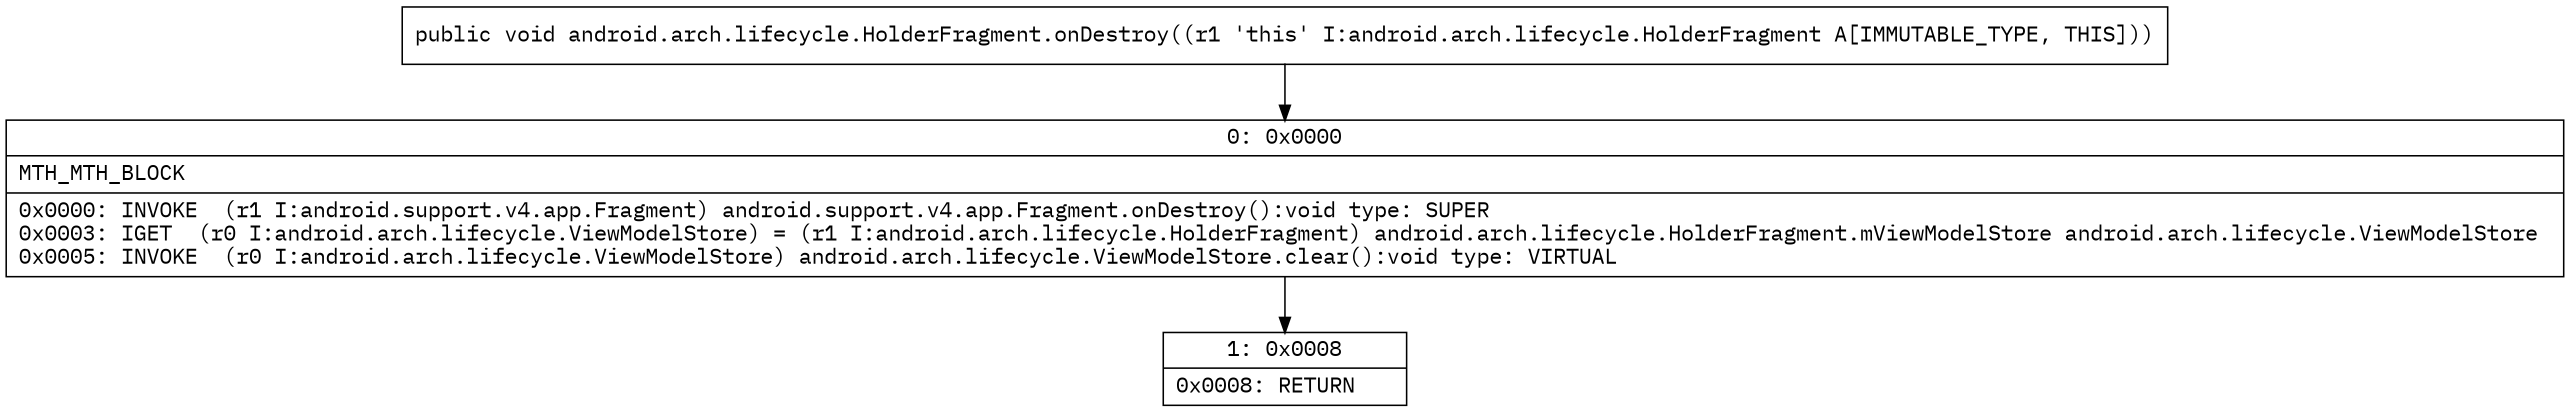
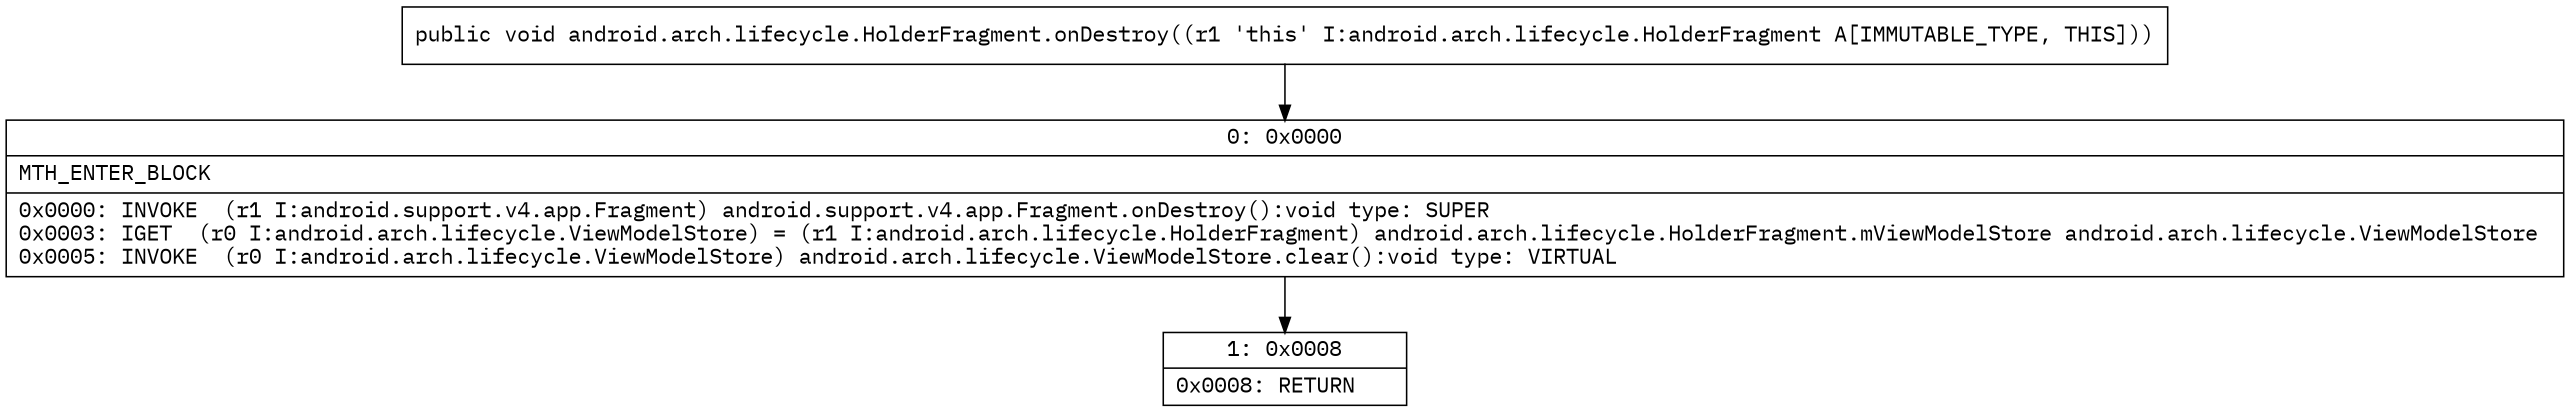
  digraph {
    fontname="IBM Plex Mono"
    node [shape=record fontname="IBM Plex Mono"]
    edge [fontname="IBM Plex Mono"]
-   n1 [label="{0\:\ 0x0000|MTH_MTH_BLOCK\l|0x0000: INVOKE  (r1 I:android.support.v4.app.Fragment) android.support.v4.app.Fragment.onDestroy():void type: SUPER \l0x0003: IGET  (r0 I:android.arch.lifecycle.ViewModelStore) = (r1 I:android.arch.lifecycle.HolderFragment) android.arch.lifecycle.HolderFragment.mViewModelStore android.arch.lifecycle.ViewModelStore \l0x0005: INVOKE  (r0 I:android.arch.lifecycle.ViewModelStore) android.arch.lifecycle.ViewModelStore.clear():void type: VIRTUAL \l}"]
+   n1 [label="{0\:\ 0x0000|MTH_ENTER_BLOCK\l|0x0000: INVOKE  (r1 I:android.support.v4.app.Fragment) android.support.v4.app.Fragment.onDestroy():void type: SUPER \l0x0003: IGET  (r0 I:android.arch.lifecycle.ViewModelStore) = (r1 I:android.arch.lifecycle.HolderFragment) android.arch.lifecycle.HolderFragment.mViewModelStore android.arch.lifecycle.ViewModelStore \l0x0005: INVOKE  (r0 I:android.arch.lifecycle.ViewModelStore) android.arch.lifecycle.ViewModelStore.clear():void type: VIRTUAL \l}"]
    n2 [label="{1\:\ 0x0008|0x0008: RETURN   \l}"]
    n3 [label="{public void android.arch.lifecycle.HolderFragment.onDestroy((r1 'this' I:android.arch.lifecycle.HolderFragment A[IMMUTABLE_TYPE, THIS])) }"]
    n1 -> n2
    n3 -> n1
  }
